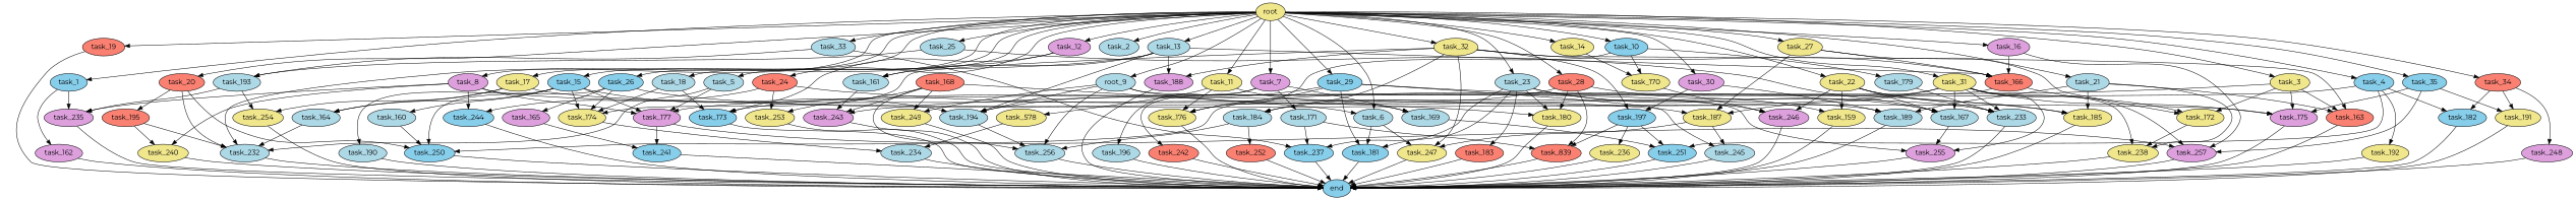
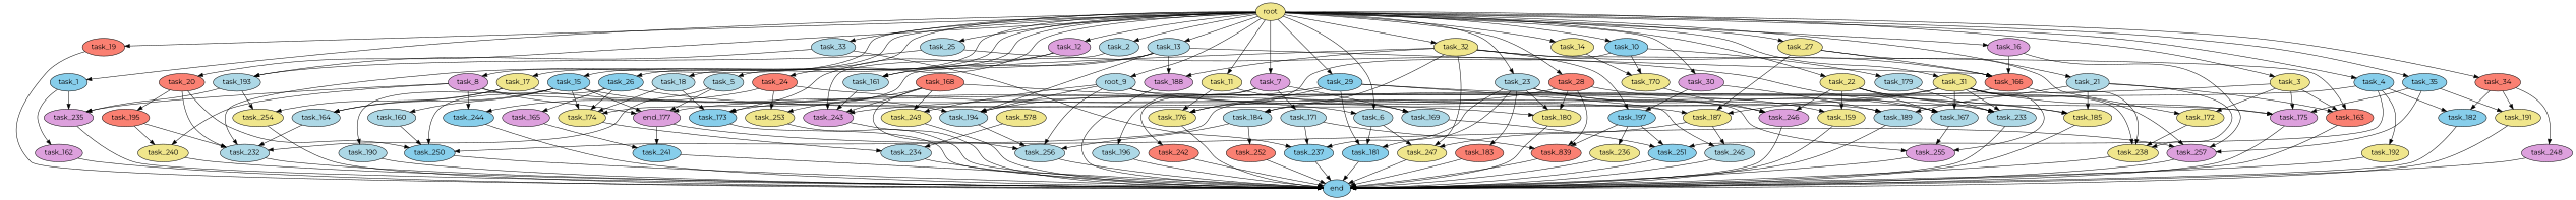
  digraph {
    fontname=Montserrat
    node [fillcolor=lightblue fontname=Montserrat style=filled]
    edge [fontname=Montserrat]
    task_12 [fillcolor=plum]
    task_161
    task_173 [fillcolor=skyblue]
    task_243 [fillcolor=plum]
    end [fillcolor=skyblue]
    task_250 [fillcolor=skyblue]
    task_160
    task_253 [fillcolor=khaki]
    task_19 [fillcolor=salmon]
    task_249 [fillcolor=khaki]
    task_196
    root [fillcolor=khaki]
    task_10 [fillcolor=skyblue]
    task_18
    task_1 [fillcolor=skyblue]
    task_4 [fillcolor=skyblue]
    task_33
    task_22 [fillcolor=khaki]
    task_15 [fillcolor=skyblue]
    task_5
    task_14 [fillcolor=khaki]
    task_16 [fillcolor=plum]
    task_7 [fillcolor=plum]
    task_27 [fillcolor=khaki]
    task_26 [fillcolor=skyblue]
    task_30 [fillcolor=plum]
    task_17 [fillcolor=khaki]
    task_31 [fillcolor=khaki]
    task_2
    task_35 [fillcolor=skyblue]
    task_3 [fillcolor=khaki]
    task_8 [fillcolor=plum]
    task_29 [fillcolor=skyblue]
    task_21
    task_28 [fillcolor=salmon]
    task_23
    task_25
    task_6
    task_32 [fillcolor=khaki]
    task_20 [fillcolor=salmon]
    n41 [label=root_9]
    task_34 [fillcolor=salmon]
    task_13
    task_24 [fillcolor=salmon]
    task_11 [fillcolor=khaki]
    task_176 [fillcolor=khaki]
    task_179
    task_170 [fillcolor=khaki]
    task_174 [fillcolor=khaki]
    task_235 [fillcolor=plum]
    task_162 [fillcolor=plum]
-   task_177 [fillcolor=plum]
+   task_177 [fillcolor=plum label=end_177]
    task_182 [fillcolor=skyblue]
    task_192 [fillcolor=khaki]
    task_251 [fillcolor=skyblue]
    task_237 [fillcolor=skyblue]
    task_193
    task_246 [fillcolor=plum]
    task_167
    task_159 [fillcolor=khaki]
    task_233
    task_185 [fillcolor=khaki]
    task_164
    task_194
    task_190
    task_232
    task_257 [fillcolor=plum]
    task_166 [fillcolor=salmon]
    task_242 [fillcolor=salmon]
    task_171
    task_169
    task_172 [fillcolor=khaki]
    task_187 [fillcolor=khaki]
    task_165 [fillcolor=plum]
    task_189
    task_197 [fillcolor=skyblue]
    task_175 [fillcolor=plum]
    task_254 [fillcolor=khaki]
    task_255 [fillcolor=plum]
    task_238 [fillcolor=khaki]
    task_191 [fillcolor=khaki]
    task_163 [fillcolor=salmon]
    task_244 [fillcolor=skyblue]
    task_240 [fillcolor=khaki]
    task_245
    task_181 [fillcolor=skyblue]
    n87 [fillcolor=salmon label=task_839]
    task_184
    task_180 [fillcolor=khaki]
    task_183 [fillcolor=salmon]
    task_247 [fillcolor=khaki]
    task_188 [fillcolor=plum]
    task_195 [fillcolor=salmon]
    task_256
    task_248 [fillcolor=plum]
    n96 [fillcolor=khaki label=task_578]
    task_168 [fillcolor=salmon]
    task_234
    task_241 [fillcolor=skyblue]
    task_252 [fillcolor=salmon]
    task_236 [fillcolor=khaki]
    task_12 -> task_161
    task_12 -> task_173
    task_161 -> task_243
    task_173 -> end
    task_243 -> end
    task_250 -> end
    task_160 -> task_250
    task_253 -> end
    task_19 -> end
    task_249 -> end
    task_196 -> end
    root -> task_12
    root -> task_19
    root -> task_10
    root -> task_18
    root -> task_1
    root -> task_4
    root -> task_33
    root -> task_22
    root -> task_15
    root -> task_5
    root -> task_14
    root -> task_16
    root -> task_7
    root -> task_27
    root -> task_26
    root -> task_30
    root -> task_17
    root -> task_31
    root -> task_2
    root -> task_35
    root -> task_3
    root -> task_8
    root -> task_29
    root -> task_21
    root -> task_28
    root -> task_23
    root -> task_25
    root -> task_6
    root -> task_32
    root -> task_20
    root -> n41
    root -> task_34
    root -> task_13
    root -> task_24
    root -> task_11
    task_10 -> task_176
    task_10 -> task_179
    task_10 -> task_170
    task_18 -> task_173
    task_18 -> task_174
    task_1 -> task_235
    task_1 -> task_162
    task_4 -> task_177
    task_4 -> task_182
    task_4 -> task_192
    task_4 -> task_251
    task_33 -> task_237
    task_33 -> task_193
    task_22 -> task_246
    task_22 -> task_167
    task_22 -> task_159
    task_22 -> task_233
    task_22 -> task_185
    task_15 -> task_160
    task_15 -> task_174
    task_15 -> task_177
    task_15 -> task_164
    task_15 -> task_194
    task_15 -> task_190
    task_5 -> task_177
    task_5 -> task_232
    task_14 -> task_170
    task_16 -> task_257
    task_16 -> task_166
    task_7 -> task_196
    task_7 -> task_242
    task_7 -> task_171
    task_7 -> task_169
    task_27 -> task_166
    task_27 -> task_172
    task_27 -> task_187
    task_26 -> task_250
    task_26 -> task_174
    task_26 -> task_187
    task_26 -> task_165
    task_30 -> task_189
    task_30 -> task_197
    task_17 -> task_164
    task_17 -> task_175
    task_17 -> task_254
    task_31 -> task_173
    task_31 -> task_167
    task_31 -> task_233
    task_31 -> task_257
    task_31 -> task_187
    task_31 -> task_175
    task_31 -> task_255
    task_31 -> task_238
+   task_2 -> task_243
    task_35 -> task_257
    task_35 -> task_175
    task_35 -> task_191
    task_3 -> task_243
    task_3 -> task_172
    task_3 -> task_175
    task_3 -> task_163
    task_8 -> task_235
    task_8 -> task_177
    task_8 -> task_189
    task_8 -> task_244
    task_8 -> task_240
    task_29 -> task_176
    task_29 -> task_185
    task_29 -> task_194
    task_29 -> task_245
    task_29 -> task_181
    task_21 -> task_185
    task_21 -> task_189
    task_21 -> task_238
    task_21 -> task_163
    task_28 -> task_159
    task_28 -> n87
    task_28 -> task_184
    task_28 -> task_180
    task_23 -> task_237
    task_23 -> task_246
    task_23 -> task_167
    task_23 -> task_181
    task_23 -> task_180
    task_23 -> task_183
    task_25 -> task_193
    task_25 -> task_167
    task_6 -> task_181
    task_6 -> task_247
    task_32 -> task_174
    task_32 -> task_166
    task_32 -> task_197
    task_32 -> task_163
    task_32 -> task_184
    task_32 -> task_247
    task_32 -> task_188
    task_20 -> task_250
    task_20 -> task_232
    task_20 -> task_195
    n41 -> task_249
    n41 -> task_233
    n41 -> task_194
    n41 -> task_255
    n41 -> task_256
    task_34 -> task_182
    task_34 -> task_191
    task_34 -> task_248
    task_13 -> task_161
    task_13 -> task_194
    task_13 -> task_232
    task_13 -> task_166
    task_13 -> task_188
    task_24 -> task_253
    task_24 -> task_244
    task_24 -> task_180
    task_11 -> task_176
    task_11 -> task_169
-   task_11 -> n96
    task_176 -> end
    task_179 -> task_233
    task_170 -> task_246
    task_174 -> task_234
    task_235 -> end
    task_162 -> end
    task_177 -> task_257
    task_177 -> task_241
    task_182 -> end
    task_192 -> end
    task_251 -> end
    task_237 -> end
    task_193 -> task_235
    task_193 -> task_254
    task_246 -> end
    task_167 -> task_255
    task_159 -> end
    task_233 -> end
    task_185 -> end
    task_164 -> task_232
    task_194 -> task_256
    task_190 -> end
    task_232 -> end
    task_257 -> end
    task_166 -> task_250
-   task_166 -> task_172
+   task_166 -> task_238
    task_242 -> end
    task_171 -> task_237
    task_171 -> n87
    task_169 -> task_251
    task_172 -> task_238
    task_187 -> task_245
    task_187 -> task_247
    task_165 -> task_241
    task_189 -> end
    task_197 -> task_251
    task_197 -> n87
    task_197 -> task_236
    task_175 -> end
    task_254 -> end
    task_255 -> end
    task_238 -> end
    task_191 -> end
    task_163 -> end
    task_244 -> end
    task_240 -> end
    task_245 -> end
    task_181 -> end
    n87 -> end
    task_184 -> task_256
    task_184 -> task_252
    task_180 -> end
    task_183 -> end
    task_247 -> end
    task_188 -> end
    task_195 -> task_232
    task_195 -> task_240
    task_256 -> end
    task_248 -> end
    n96 -> task_234
    task_168 -> task_243
    task_168 -> task_253
    task_168 -> task_249
    task_168 -> task_6
    task_168 -> task_256
    task_234 -> end
    task_241 -> end
    task_252 -> end
    task_236 -> end
  }
